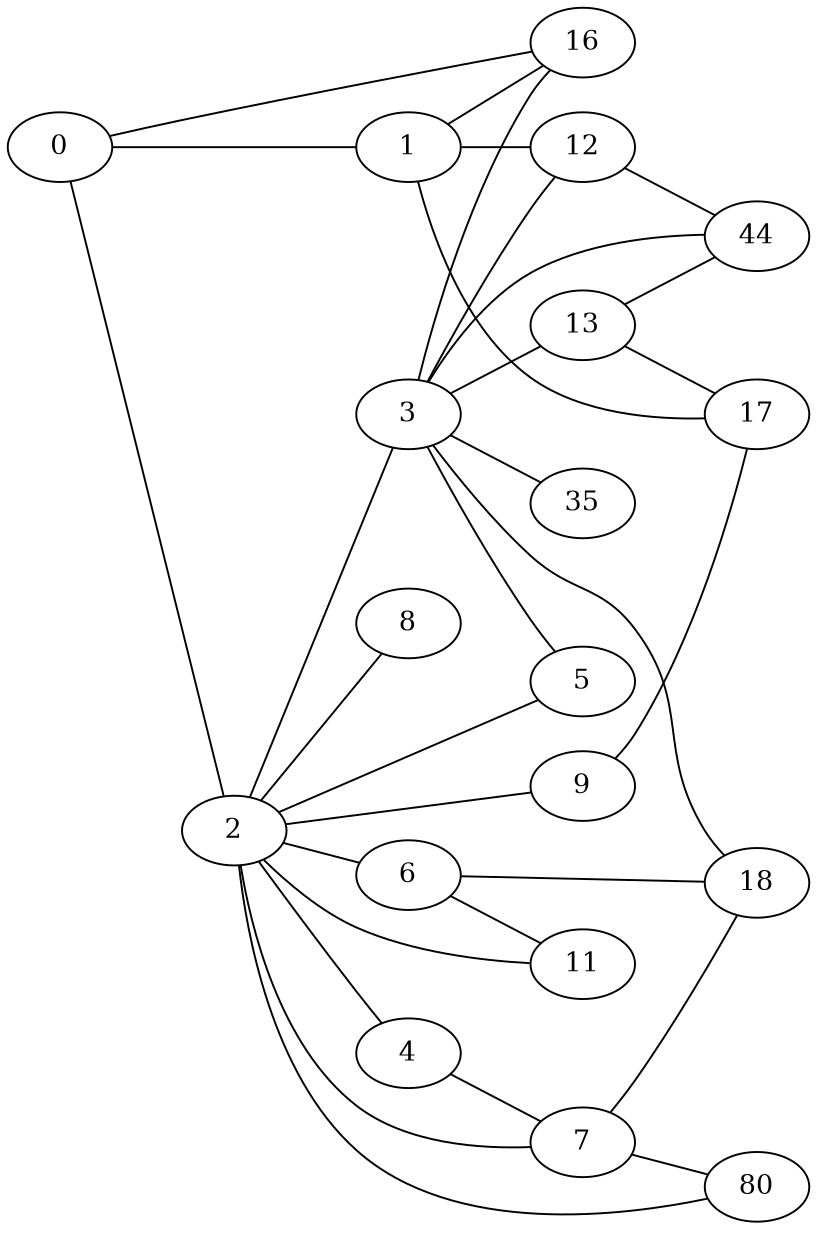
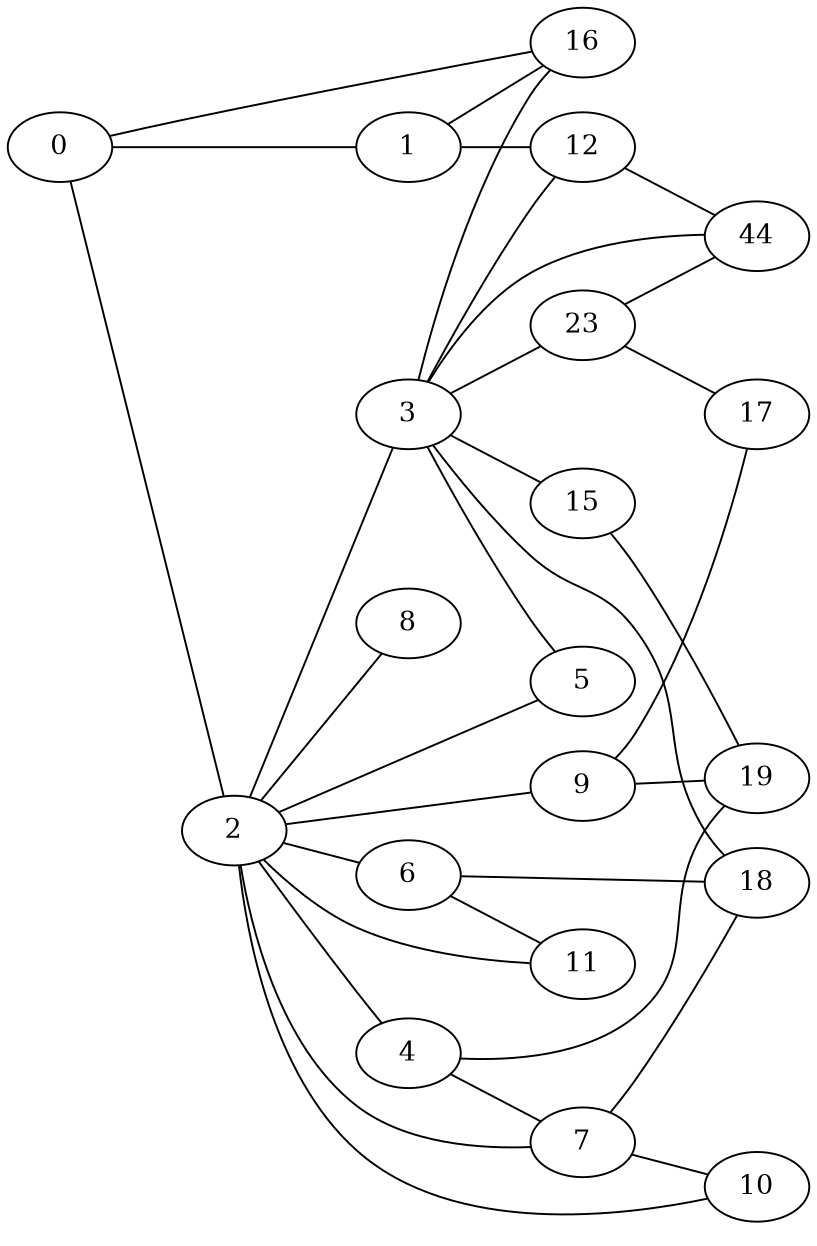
  graph {
    rankdir=LR
    0
    1
    2
    16
    12
    17
    3
    4
    5
    6
    7
    8
    9
-   10 [label=80]
+   10
    11
    n16 [label=44]
-   13
-   15 [label=35]
+   13 [label=23]
+   15
    18
+   19
    0 -- 1
    0 -- 2
    0 -- 16
    1 -- 16
    1 -- 12
-   1 -- 17
    2 -- 3
    2 -- 4
    2 -- 5
    2 -- 6
    2 -- 7
    2 -- 8
    2 -- 9
    2 -- 10
    2 -- 11
    12 -- n16
    3 -- 16
    3 -- 12
    3 -- 5
    3 -- n16
    3 -- 13
    3 -- 15
    3 -- 18
    4 -- 7
+   4 -- 19
    6 -- 11
    6 -- 18
    7 -- 10
    7 -- 18
    9 -- 17
+   9 -- 19
    13 -- 17
    13 -- n16
+   15 -- 19
  }
